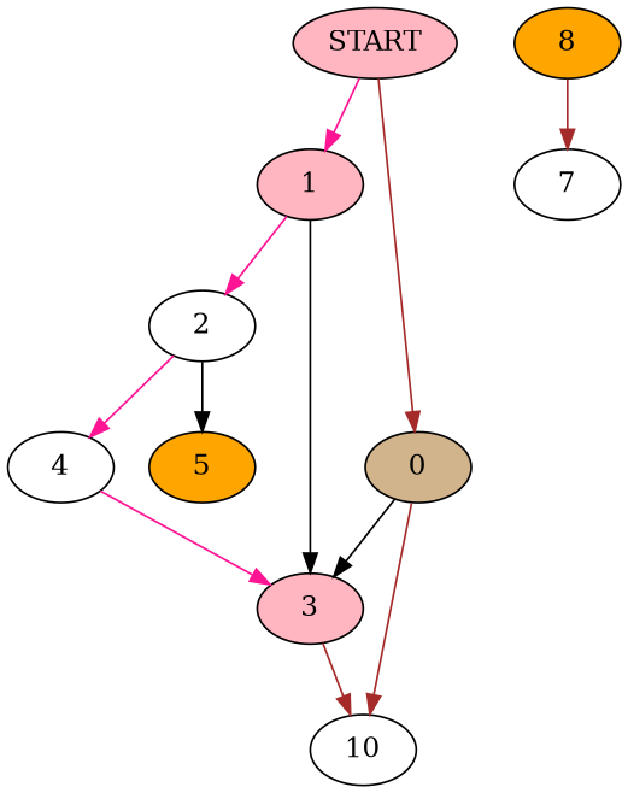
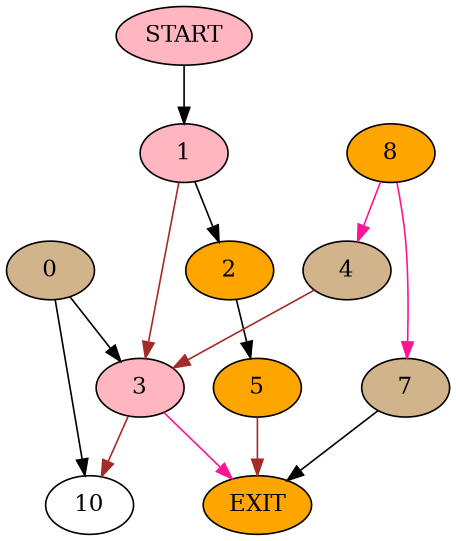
  digraph {
    node [fillcolor=lightpink style=filled]
    edge [color=brown]
    n1 [label=START]
    1
    n3 [fillcolor=tan label=0]
-   2 [fillcolor=white]
+   2 [fillcolor=orange]
    3
    10 [fillcolor=white]
-   4 [fillcolor=white]
+   n7 [fillcolor=orange label=EXIT]
+   4 [fillcolor=tan]
    5 [fillcolor=orange]
-   7 [fillcolor=white]
+   7 [fillcolor=tan]
    8 [fillcolor=orange]
-   n1 -> 1 [color=deeppink]
-   n1 -> n3
-   1 -> 2 [color=deeppink]
-   1 -> 3 [color=black]
+   n1 -> 1 [color=black]
+   1 -> 2 [color=black]
+   1 -> 3
    n3 -> 3 [color=black]
-   n3 -> 10
-   2 -> 4 [color=deeppink]
+   n3 -> 10 [color=black]
+   8 -> 4 [color=deeppink]
    2 -> 5 [color=black]
    3 -> 10
-   4 -> 3 [color=deeppink]
-   8 -> 7
+   3 -> n7 [color=deeppink]
+   4 -> 3
+   5 -> n7
+   7 -> n7 [color=black]
+   8 -> 7 [color=deeppink]
  }
